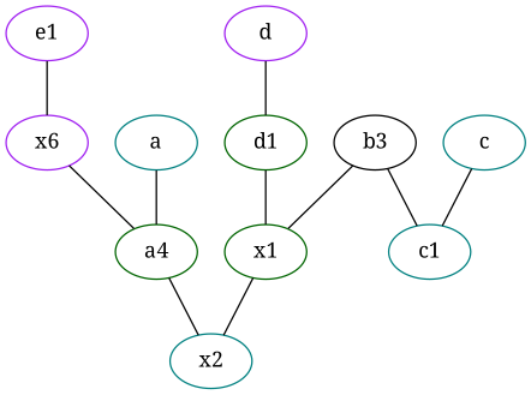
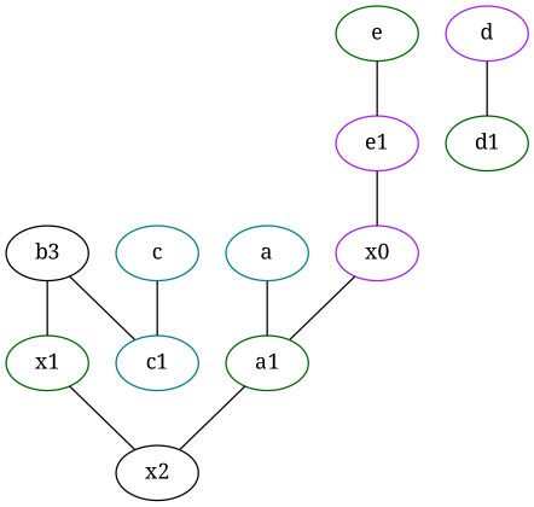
  graph {
    fontname="Noto Serif"
    node [color=darkgreen fontname="Noto Serif" labelfontsize=50]
    edge [fontname="Noto Serif"]
    e1 [color=purple]
-   x0 [color=purple label=x6]
-   a1 [label=a4]
-   x2 [color=teal]
+   x0 [color=purple]
+   a1
+   x2 [color=black]
    x1
    d1
    n7 [color=black label=b3]
    c1 [color=teal]
    d [color=purple]
    c [color=teal]
    a [color=teal]
+   e
    e1 -- x0
    x0 -- a1
    a1 -- x2
    x1 -- x2
-   d1 -- x1
    n7 -- x1
    n7 -- c1
    d -- d1
    c -- c1
    a -- a1
+   e -- e1
  }
